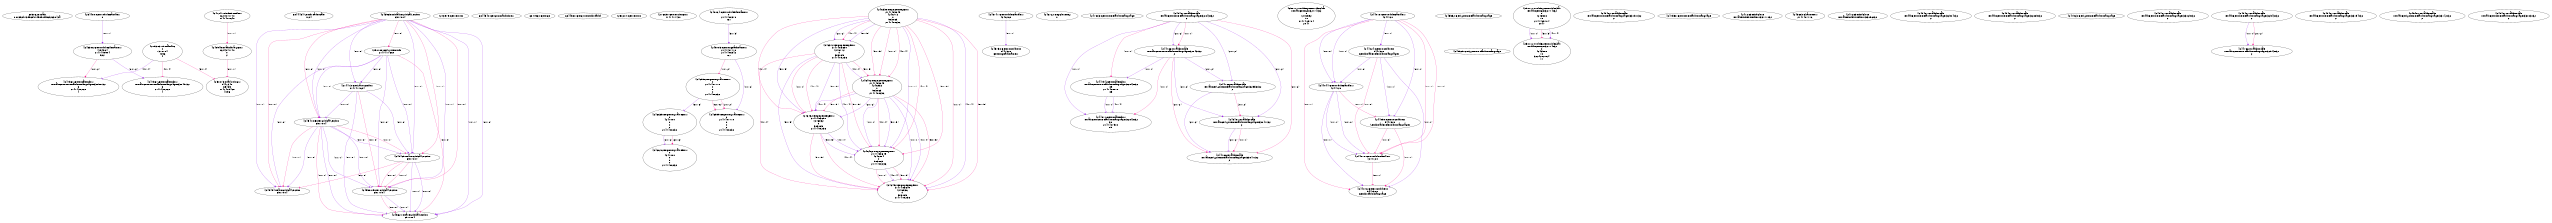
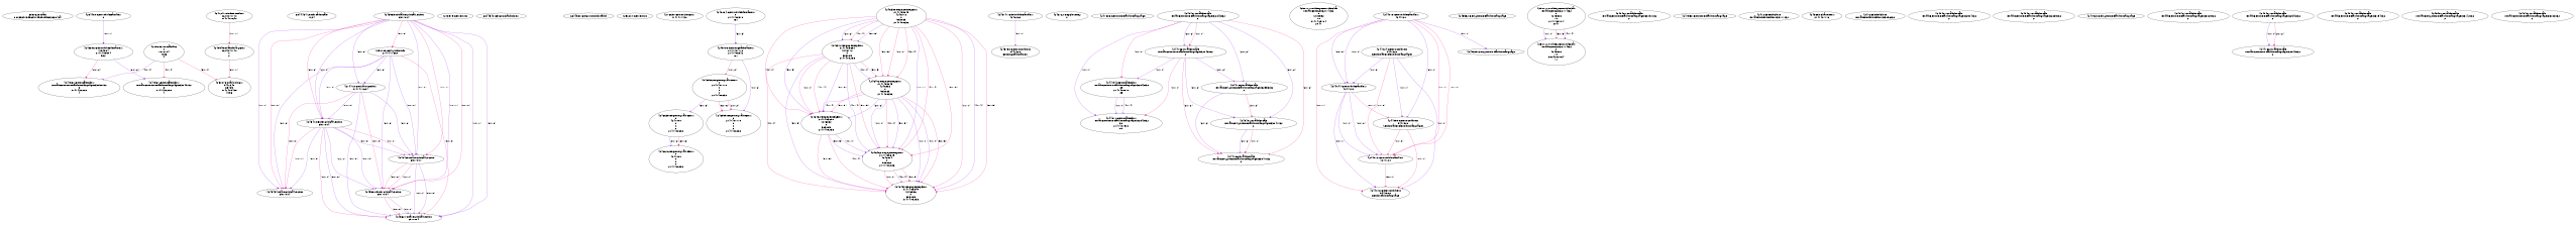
  digraph {
    edge [arrowhead=tee color=purple]
    n1 [label="6850628.main\n000352b73d5c8b7d5eb0dfecd2c3042a"]
    n2 [label="4254480.GetModuleHandleW\n0"]
    n3 [label="4243306.GetModuleFileNameW\n4194304\n2147408904\n522"]
    n4 [label="4247567.GetLocaleInfoW\nretval_GetUserDefaultUILanguage_33045_32\n3\n2147408268\n4"]
    n5 [label="4247567.GetLocaleInfoW\nretval_GetUserDefaultUILanguage_33050_32\n3\n2147408268\n4"]
    n6 [label="6844434.SetThreadLocale\n1024"]
    n7 [label="4243965.InitializeCriticalSection\n6917004"]
    n8 [label="4250188.GetSystemInfo\n2147417660"]
    n9 [label="4214413.GetStartupInfoW\n2147417624"]
    n10 [label="4245418.EnterCriticalSection\n6917004"]
    n11 [label="4245469.LeaveCriticalSection\n6917004"]
    n12 [label="4245454.LeaveCriticalSection\n6917004"]
    n13 [label="4245580.EnterCriticalSection\n6917004"]
    n14 [label="4245621.LeaveCriticalSection\n6917004"]
    n15 [label="4243979.GetVersion\n"]
    n16 [label="6844540.GetCommandLineW\n"]
-   n17 [label="6844560.GetACP\n"]
    n18 [label="6844580.GetCurrentThreadId\n"]
    n19 [label="4250204.GetVersion\n"]
    n20 [label="4276690.GetVersionExW\n2147417420"]
    n21 [label="4248064.GetModuleFileNameW\n0\n2147408370\n261"]
    n22 [label="4245785.GetLongPathNameW\n2147407710\n2147406542\n261"]
    n23 [label="4246556.RegQueryValueExW\n0\n2147407710\n0\n0\n0\n2147408232"]
    n24 [label="4246599.RegQueryValueExW\n0\n2147407710\n0\n0\n0\n2147408232"]
    n25 [label="4215383.VirtualAlloc\n0\n1310704\n4096\n4"]
    n26 [label="4250073.LoadStringW\n9441340\n65485\n2147409468\n4096"]
    n27 [label="4246338.RegOpenKeyExW\n2147483649\n4246772\n0\n983065\n2147408236"]
    n28 [label="4246372.RegOpenKeyExW\n2147483650\n4246772\n0\n983065\n2147408236"]
    n29 [label="4246402.RegOpenKeyExW\n2147483649\n4246832\n0\n983065\n2147408236"]
    n30 [label="4246432.RegOpenKeyExW\n2147483650\n4246832\n0\n983065\n2147408236"]
    n31 [label="4246462.RegOpenKeyExW\n2147483649\n4246884\n0\n983065\n2147408236"]
    n32 [label="4246492.RegOpenKeyExW\n2147483649\n4246936\n0\n983065\n2147408236"]
    n33 [label="4245741.GetModuleHandleW\n4246160"]
    n34 [label="4245758.GetProcAddress\n9441320\nGetLongPathNameW"]
    n35 [label="4246635.RegQueryValueExW\n0\n4247000\n0\n0\n0\n2147408232"]
    n36 [label="4246676.RegQueryValueExW\n0\n4247000\n0\n0\n0\n2147408232"]
    n37 [label="4246722.RegCloseKey\n0"]
    n38 [label="4247883.GetUserDefaultUILanguage\n"]
    n39 [label="4245487.IsValidLocale\nretval_GetUserDefaultUILanguage_32843_32\n2"]
    n40 [label="4244766.IsValidLocale\nretval_GetUserDefaultUILanguage_32843_32\n2"]
    n41 [label="4244794.GetLocaleInfoW\nretval_GetUserDefaultUILanguage_32843_32\n89\n2147408070\n85"]
    n42 [label="4244811.GetLocaleInfoW\nretval_GetUserDefaultUILanguage_32843_32\n90\n2147407900\n85"]
    n43 [label="4244766.IsValidLocale\nretval_GetSystemDefaultUILanguage_32953_32\n2"]
    n44 [label="4245487.IsValidLocale\nretval_GetSystemDefaultUILanguage_33047_32\n2"]
    n45 [label="4244766.IsValidLocale\nretval_GetSystemDefaultUILanguage_33047_32\n2"]
    n46 [label="4250171.MultiByteToWideChar\nretval_GetACP_32774_32\n0\n4243592\n10\n2147403704\n2047"]
    n47 [label="4244018.GetModuleHandleW\n4244120"]
    n48 [label="4244024.GetProcAddress\n9441320\nGetThreadPreferredUILanguages"]
    n49 [label="4244044.GetModuleHandleW\n4244120"]
    n50 [label="4244050.GetProcAddress\n9441320\nSetThreadPreferredUILanguages"]
    n51 [label="4244070.GetModuleHandleW\n4244120"]
    n52 [label="4244076.GetProcAddress\n9441320\nGetThreadUILanguage"]
    n53 [label="4245525.GetSystemDefaultUILanguage\n"]
    n54 [label="4245552.GetSystemDefaultUILanguage\n"]
    n55 [label="4250171.MultiByteToWideChar\nretval_GetACP_32774_32\n0\n4243508\n10\n2147403704\n2047"]
    n56 [label="4250171.MultiByteToWideChar\nretval_GetACP_32774_32\n0\n4243508\n10\n3224282764\n11"]
    n57 [label="4245487.IsValidLocale\nretval_GetUserDefaultUILanguage_33151_32\n2"]
    n58 [label="4247558.GetUserDefaultUILanguage\n"]
    n59 [label="4247247.FindFirstFileW\n3224341740\n2147407640"]
    n60 [label="4248945.LoadLibraryExW\n3224341740\n0\n2"]
    n61 [label="4247263.FindClose\nretval_FindFirstFileW_33171_32"]
    n62 [label="4245683.CharNextW\n2147407716"]
    n63 [label="4247263.FindClose\nretval_FindFirstFileW_33096_32"]
    n64 [label="4245487.IsValidLocale\nretval_GetUserDefaultUILanguage_32904_32\n2"]
    n65 [label="4245487.IsValidLocale\nretval_GetUserDefaultUILanguage_32889_32\n2"]
    n66 [label="4247923.GetSystemDefaultUILanguage\n"]
    n67 [label="4245487.IsValidLocale\nretval_GetUserDefaultUILanguage_33029_32\n2"]
    n68 [label="4245487.IsValidLocale\nretval_GetUserDefaultUILanguage_32943_32\n2"]
    n69 [label="4244766.IsValidLocale\nretval_GetUserDefaultUILanguage_32943_32\n2"]
    n70 [label="4245487.IsValidLocale\nretval_GetUserDefaultUILanguage_33194_32\n2"]
    n71 [label="4245487.IsValidLocale\nretval_GetSystemDefaultUILanguage_33142_32\n2"]
    n72 [label="4245487.IsValidLocale\nretval_GetUserDefaultUILanguage_33003_32\n2"]
    n2 -> n3 [arrowhead=dot label="(0-->1)"]
    n3 -> n4 [arrowhead=dot label="(0-->2)"]
    n3 -> n5 [arrowhead=dot color=deeppink label="(0-->2)"]
    n7 -> n8 [arrowhead=dot color=deeppink label="(0-->0)"]
    n7 -> n9 [arrowhead=dot label="(0-->0)"]
    n7 -> n10 [arrowhead=dot label="(1-->1)"]
    n7 -> n10 [color=deeppink label="(0-->0)"]
    n7 -> n11 [arrowhead=dot color=deeppink label="(1-->1)"]
    n7 -> n11 [label="(0-->0)"]
    n7 -> n12 [arrowhead=dot label="(1-->1)"]
    n7 -> n12 [color=deeppink label="(0-->0)"]
    n7 -> n13 [arrowhead=dot label="(1-->1)"]
    n7 -> n13 [color=deeppink label="(0-->0)"]
    n7 -> n14 [arrowhead=dot label="(1-->1)"]
    n7 -> n14 [label="(0-->0)"]
    n8 -> n9 [arrowhead=dot label="(0-->0)"]
    n8 -> n10 [label="(0-->0)"]
    n8 -> n11 [label="(0-->0)"]
    n8 -> n12 [label="(0-->0)"]
    n8 -> n13 [label="(0-->0)"]
    n8 -> n14 [color=deeppink label="(0-->0)"]
    n9 -> n10 [label="(0-->0)"]
    n9 -> n11 [arrowhead=dot label="(0-->0)"]
-   n11 -> n12 [color=deeppink label="(0-->0)"]
+   n9 -> n12 [color=deeppink label="(0-->0)"]
    n9 -> n13 [arrowhead=dot color=deeppink label="(0-->0)"]
    n9 -> n14 [label="(0-->0)"]
    n10 -> n11 [color=deeppink label="(1-->1)"]
    n10 -> n11 [label="(0-->0)"]
    n10 -> n12 [arrowhead=dot color=deeppink label="(1-->1)"]
    n10 -> n12 [arrowhead=dot label="(0-->0)"]
    n10 -> n13 [label="(1-->1)"]
    n10 -> n13 [label="(0-->0)"]
    n10 -> n14 [color=deeppink label="(1-->1)"]
    n10 -> n14 [label="(0-->0)"]
    n11 -> n13 [color=deeppink label="(1-->1)"]
    n11 -> n13 [color=deeppink label="(0-->0)"]
    n11 -> n14 [label="(1-->1)"]
    n11 -> n14 [arrowhead=dot label="(0-->0)"]
    n13 -> n14 [label="(1-->1)"]
    n13 -> n14 [color=deeppink label="(0-->0)"]
    n21 -> n22 [arrowhead=dot label="(3-->3)"]
    n22 -> n23 [color=deeppink label="(1-->2)"]
    n22 -> n24 [label="(1-->2)"]
    n23 -> n24 [arrowhead=dot color=deeppink label="(2-->2)"]
    n23 -> n24 [arrowhead=dot color=deeppink label="(6-->6)"]
    n23 -> n35 [label="(6-->6)"]
    n25 -> n4 [color=deeppink label="(4-->4)"]
    n25 -> n5 [label="(4-->4)"]
    n25 -> n26 [color=deeppink label="(3-->4)"]
    n27 -> n28 [arrowhead=dot label="(2-->2)"]
    n27 -> n28 [arrowhead=dot color=deeppink label="(4-->4)"]
    n27 -> n28 [label="(5-->5)"]
    n27 -> n29 [arrowhead=dot color=deeppink label="(1-->1)"]
    n27 -> n29 [color=deeppink label="(4-->4)"]
    n27 -> n29 [color=deeppink label="(5-->5)"]
    n27 -> n30 [color=deeppink label="(4-->4)"]
    n27 -> n30 [label="(5-->5)"]
    n27 -> n31 [label="(1-->1)"]
    n27 -> n31 [color=deeppink label="(4-->4)"]
    n27 -> n31 [arrowhead=dot color=deeppink label="(5-->5)"]
    n27 -> n32 [arrowhead=dot color=deeppink label="(1-->1)"]
    n27 -> n32 [label="(4-->4)"]
    n27 -> n32 [arrowhead=dot color=deeppink label="(5-->5)"]
    n28 -> n29 [label="(4-->4)"]
    n28 -> n29 [arrowhead=dot color=deeppink label="(5-->5)"]
    n28 -> n30 [color=deeppink label="(1-->1)"]
    n28 -> n30 [arrowhead=dot color=deeppink label="(4-->4)"]
    n28 -> n30 [label="(5-->5)"]
    n28 -> n31 [label="(4-->4)"]
    n28 -> n31 [color=deeppink label="(5-->5)"]
    n28 -> n32 [color=deeppink label="(4-->4)"]
    n28 -> n32 [label="(5-->5)"]
    n29 -> n30 [label="(2-->2)"]
    n29 -> n30 [arrowhead=dot label="(4-->4)"]
    n29 -> n30 [color=deeppink label="(5-->5)"]
    n29 -> n31 [label="(1-->1)"]
    n29 -> n31 [arrowhead=dot color=deeppink label="(4-->4)"]
    n29 -> n31 [label="(5-->5)"]
    n29 -> n32 [label="(1-->1)"]
    n29 -> n32 [arrowhead=dot label="(4-->4)"]
    n29 -> n32 [color=deeppink label="(5-->5)"]
    n30 -> n31 [arrowhead=dot label="(4-->4)"]
    n30 -> n31 [label="(5-->5)"]
    n30 -> n32 [arrowhead=dot color=deeppink label="(4-->4)"]
    n30 -> n32 [color=deeppink label="(5-->5)"]
    n31 -> n32 [color=deeppink label="(1-->1)"]
    n31 -> n32 [label="(4-->4)"]
    n31 -> n32 [arrowhead=dot color=deeppink label="(5-->5)"]
    n33 -> n34 [label="(0-->1)"]
    n35 -> n36 [label="(2-->2)"]
    n35 -> n36 [arrowhead=dot color=deeppink label="(6-->6)"]
    n39 -> n40 [arrowhead=dot color=deeppink label="(1-->1)"]
    n39 -> n40 [label="(2-->2)"]
    n39 -> n41 [arrowhead=dot color=deeppink label="(1-->1)"]
    n39 -> n42 [arrowhead=dot label="(1-->1)"]
    n39 -> n43 [label="(2-->2)"]
    n39 -> n44 [arrowhead=dot label="(2-->2)"]
    n39 -> n45 [color=deeppink label="(2-->2)"]
    n40 -> n41 [label="(1-->1)"]
    n40 -> n42 [arrowhead=dot color=deeppink label="(1-->1)"]
    n40 -> n43 [label="(2-->2)"]
    n40 -> n44 [arrowhead=dot label="(2-->2)"]
    n40 -> n45 [arrowhead=dot color=deeppink label="(2-->2)"]
    n41 -> n42 [label="(1-->1)"]
    n41 -> n42 [label="(4-->4)"]
    n43 -> n44 [arrowhead=dot color=deeppink label="(2-->2)"]
    n43 -> n45 [arrowhead=dot label="(2-->2)"]
    n44 -> n45 [arrowhead=dot color=deeppink label="(1-->1)"]
    n44 -> n45 [label="(2-->2)"]
-   n47 -> n48 [arrowhead=dot label="(0-->1)"]
+   n47 -> n53 [arrowhead=dot label="(0-->1)"]
    n47 -> n49 [arrowhead=dot label="(1-->1)"]
    n47 -> n49 [label="(0-->0)"]
    n47 -> n50 [label="(0-->1)"]
    n47 -> n51 [arrowhead=dot color=deeppink label="(1-->1)"]
    n47 -> n51 [color=deeppink label="(0-->0)"]
    n47 -> n52 [arrowhead=dot color=deeppink label="(0-->1)"]
    n48 -> n49 [arrowhead=dot label="(1-->0)"]
    n48 -> n50 [arrowhead=dot label="(1-->1)"]
    n48 -> n51 [color=deeppink label="(1-->0)"]
    n48 -> n52 [label="(1-->1)"]
    n49 -> n50 [color=deeppink label="(0-->1)"]
    n49 -> n51 [label="(1-->1)"]
    n49 -> n51 [arrowhead=dot label="(0-->0)"]
    n49 -> n52 [arrowhead=dot label="(0-->1)"]
    n50 -> n51 [color=deeppink label="(1-->0)"]
    n50 -> n52 [arrowhead=dot color=deeppink label="(1-->1)"]
    n51 -> n52 [color=deeppink label="(0-->1)"]
    n55 -> n56 [arrowhead=dot label="(1-->1)"]
    n55 -> n56 [color=deeppink label="(3-->3)"]
    n55 -> n56 [arrowhead=dot label="(4-->4)"]
    n59 -> n60 [arrowhead=dot color=deeppink label="(1-->1)"]
    n60 -> n26 [color=deeppink label="(0-->1)"]
    n68 -> n69 [arrowhead=dot label="(1-->1)"]
    n68 -> n69 [arrowhead=dot color=deeppink label="(2-->2)"]
  }
